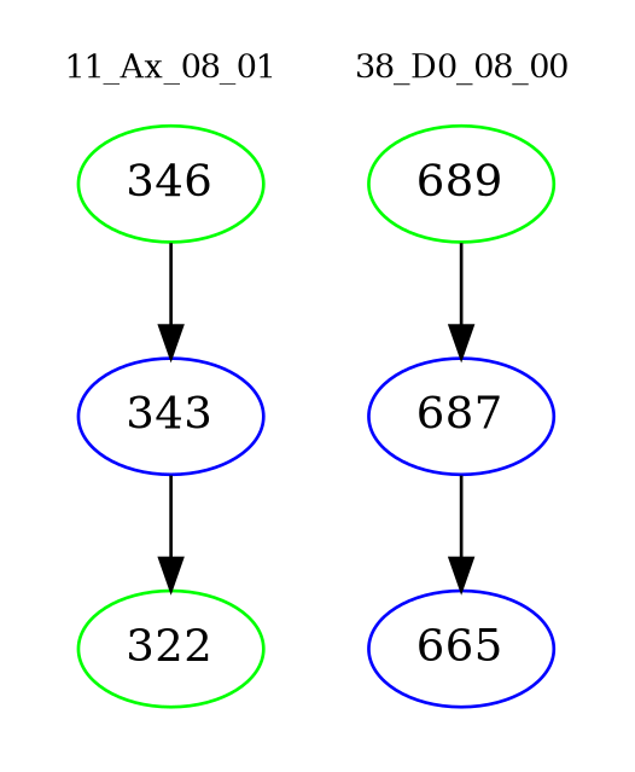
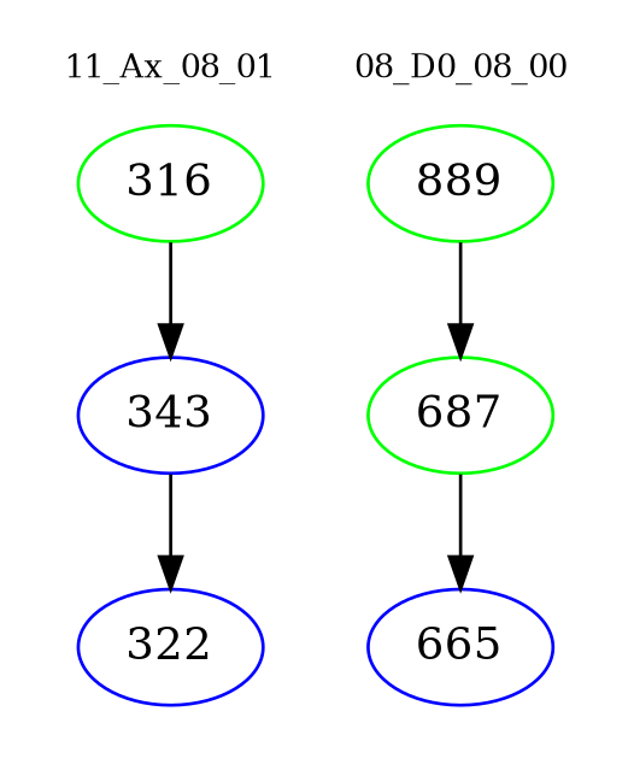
  digraph {
    node [color=green]
    edge [color=black]
-   n1 [label=346]
+   n1 [label=316]
    n2 [color=blue label=343]
-   n3 [label=322]
-   n4 [label=689]
-   n5 [color=blue label=687]
+   n3 [color=blue label=322]
+   n4 [label=889]
+   n5 [label=687]
    n6 [color=blue label=665]
    subgraph cluster_1 {
      color=white
      fontsize=10
      label="11_Ax_08_01"
      n1
      n2
      n3
    }
    subgraph cluster_2 {
      color=white
      fontsize=10
-     label="38_D0_08_00"
+     label="08_D0_08_00"
      n4
      n5
      n6
    }
    n1 -> n2
    n2 -> n3
    n4 -> n5
    n5 -> n6
  }
